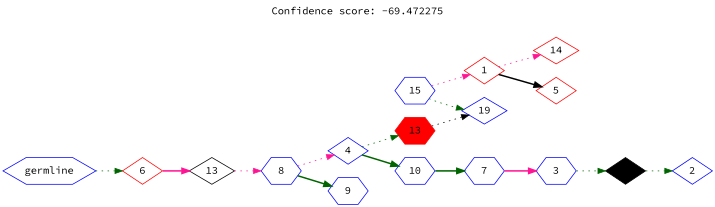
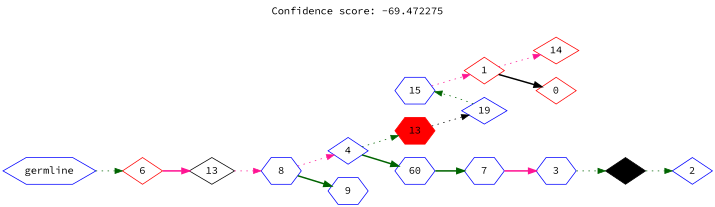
  digraph {
    fontname="Source Code Pro"
    label="Confidence score: -69.472275"
    labelloc=t
    rankdir=LR
    node [color=blue fontname="Source Code Pro" shape=diamond]
    edge [color=darkgreen fontname="Source Code Pro" style=dotted]
    n1 [color=red label=14]
-   n2 [color=red label=5]
+   n2 [color=red label=0]
    n3 [color=red label=1]
    n4 [label=15 shape=hexagon]
    n5 [label=19]
    n6 [color=red label=13 shape=hexagon style=filled]
    n7 [label=2]
    n8 [color=black label=4 style=filled]
    n9 [label=3 shape=hexagon]
    n10 [label=7 shape=hexagon]
-   n11 [label=10 shape=hexagon]
+   n11 [label=60 shape=hexagon]
    n12 [label=4]
    n13 [label=8 shape=hexagon]
    n14 [label=9 shape=hexagon]
    n15 [color=black label=13]
    n16 [color=red label=6]
    n17 [label=germline shape=hexagon]
    n3 -> n1 [color=deeppink]
    n3 -> n2 [color=black style=bold]
    n4 -> n3 [color=deeppink]
-   n4 -> n5
+   n5 -> n4
    n6 -> n5 [color=black]
    n8 -> n7
    n9 -> n8
    n10 -> n9 [color=deeppink style=bold]
    n11 -> n10 [style=bold]
    n12 -> n6
    n12 -> n11 [style=bold]
    n13 -> n12 [color=deeppink]
    n13 -> n14 [style=bold]
    n15 -> n13 [color=deeppink]
    n16 -> n15 [color=deeppink style=bold]
    n17 -> n16
  }
